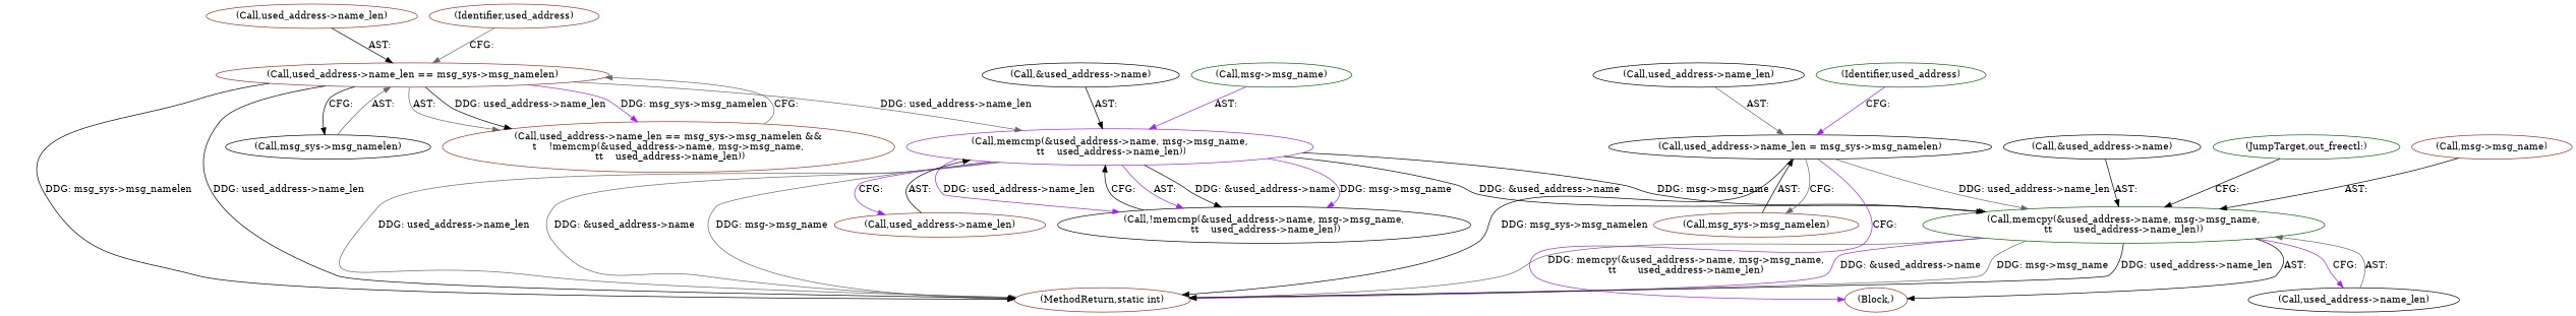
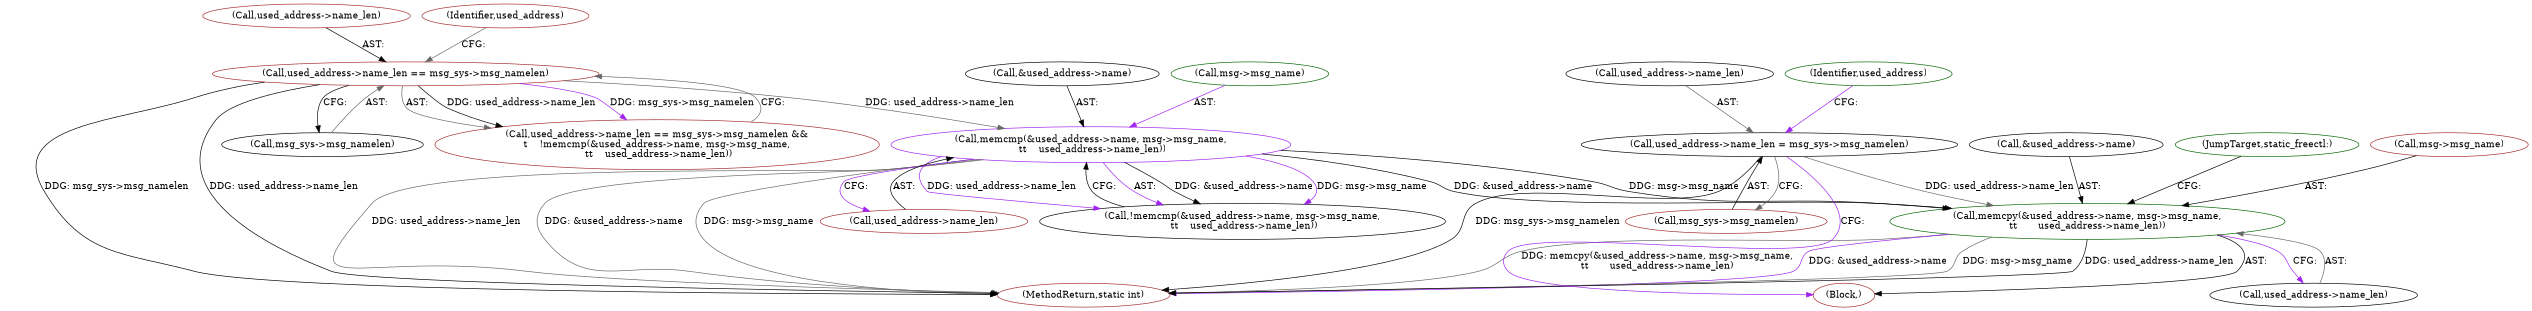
  digraph {
    node [color=brown]
    edge [color=black]
    n1 [color=darkgreen label="(Call,memcpy(&used_address->name, msg->msg_name,\n\t\t       used_address->name_len))"]
    n2 [label="(MethodReturn,static int)"]
    n3 [color=black label="(Call,used_address->name_len)"]
    n4 [label="(Block,)"]
    n5 [color=purple label="(Call,memcmp(&used_address->name, msg->msg_name,\n \t\t    used_address->name_len))"]
    n6 [label="(Call,used_address->name_len)"]
    n7 [color=black label="(Call,!memcmp(&used_address->name, msg->msg_name,\n \t\t    used_address->name_len))"]
    n8 [label="(Call,used_address->name_len == msg_sys->msg_namelen)"]
    n9 [color=black label="(Call,msg_sys->msg_namelen)"]
    n10 [label="(Call,used_address->name_len == msg_sys->msg_namelen &&\n\t    !memcmp(&used_address->name, msg->msg_name,\n \t\t    used_address->name_len))"]
    n11 [color=black label="(Call,used_address->name_len = msg_sys->msg_namelen)"]
    n12 [label="(Call,msg_sys->msg_namelen)"]
    n13 [color=black label="(Call,&used_address->name)"]
    n14 [color=black label="(Call,used_address->name_len)"]
    n15 [color=darkgreen label="(Identifier,used_address)"]
    n16 [color=black label="(Call,&used_address->name)"]
-   n17 [color=darkgreen label="(JumpTarget,out_freectl:)"]
+   n17 [color=darkgreen label="(JumpTarget,static_freectl:)"]
    n18 [label="(Call,used_address->name_len)"]
    n19 [color=darkgreen label="(Call,msg->msg_name)"]
    n20 [label="(Call,msg->msg_name)"]
    n21 [label="(Identifier,used_address)"]
    n1 -> n2 [color=gray40 label="DDG: memcpy(&used_address->name, msg->msg_name,\n\t\t       used_address->name_len)"]
    n1 -> n2 [color=purple label="DDG: &used_address->name"]
    n1 -> n2 [color=gray40 label="DDG: msg->msg_name"]
    n1 -> n2 [label="DDG: used_address->name_len"]
    n1 -> n3 [color=purple label="CFG: "]
    n1 -> n4 [label="AST: "]
    n3 -> n1 [color=gray40 label="AST: "]
    n5 -> n1 [label="DDG: &used_address->name"]
    n5 -> n1 [label="DDG: msg->msg_name"]
    n5 -> n2 [color=gray40 label="DDG: used_address->name_len"]
    n5 -> n2 [color=gray40 label="DDG: &used_address->name"]
    n5 -> n2 [color=gray40 label="DDG: msg->msg_name"]
    n5 -> n6 [color=purple label="CFG: "]
    n5 -> n7 [color=purple label="AST: "]
    n5 -> n7 [label="DDG: &used_address->name"]
    n5 -> n7 [color=purple label="DDG: msg->msg_name"]
    n5 -> n7 [color=purple label="DDG: used_address->name_len"]
    n6 -> n5 [label="AST: "]
    n7 -> n5 [label="CFG: "]
    n8 -> n2 [label="DDG: msg_sys->msg_namelen"]
    n8 -> n2 [label="DDG: used_address->name_len"]
    n8 -> n5 [color=gray40 label="DDG: used_address->name_len"]
    n8 -> n9 [label="CFG: "]
    n8 -> n10 [color=gray40 label="AST: "]
    n8 -> n10 [label="DDG: used_address->name_len"]
    n8 -> n10 [color=purple label="DDG: msg_sys->msg_namelen"]
    n9 -> n8 [color=gray40 label="AST: "]
    n10 -> n8 [color=gray40 label="CFG: "]
    n11 -> n1 [color=gray40 label="DDG: used_address->name_len"]
    n11 -> n2 [label="DDG: msg_sys->msg_namelen"]
    n11 -> n4 [color=purple label="CFG: "]
    n11 -> n12 [color=gray40 label="CFG: "]
    n12 -> n11 [label="AST: "]
    n13 -> n1 [label="AST: "]
    n14 -> n11 [color=gray40 label="AST: "]
    n15 -> n11 [color=purple label="CFG: "]
    n16 -> n5 [label="AST: "]
    n17 -> n1 [label="CFG: "]
    n18 -> n8 [label="AST: "]
    n19 -> n5 [color=purple label="AST: "]
    n20 -> n1 [label="AST: "]
    n21 -> n8 [color=gray40 label="CFG: "]
  }
